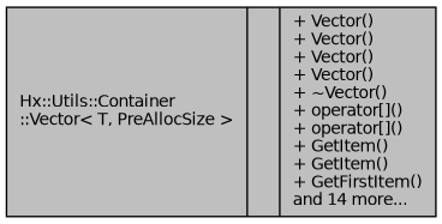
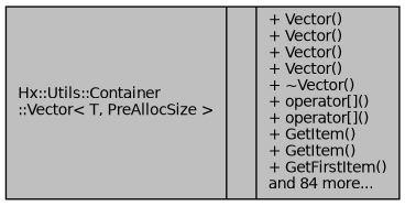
  digraph {
    rankdir=LR
-   n1 [color=black fillcolor=grey75 fontcolor=black fontname=Helvetica fontsize=10 height=0.2 label="{Hx::Utils::Container\l::Vector\< T, PreAllocSize \>\n||+ Vector()\l+ Vector()\l+ Vector()\l+ Vector()\l+ ~Vector()\l+ operator[]()\l+ operator[]()\l+ GetItem()\l+ GetItem()\l+ GetFirstItem()\land 14 more...\l}" shape=record style=filled width=0.4]
+   n1 [color=black fillcolor=grey75 fontcolor=black fontname=Helvetica fontsize=10 height=0.2 label="{Hx::Utils::Container\l::Vector\< T, PreAllocSize \>\n||+ Vector()\l+ Vector()\l+ Vector()\l+ Vector()\l+ ~Vector()\l+ operator[]()\l+ operator[]()\l+ GetItem()\l+ GetItem()\l+ GetFirstItem()\land 84 more...\l}" shape=record style=filled width=0.4]
  }
